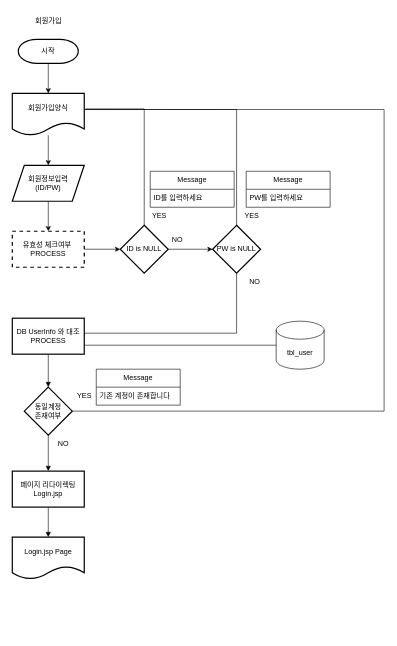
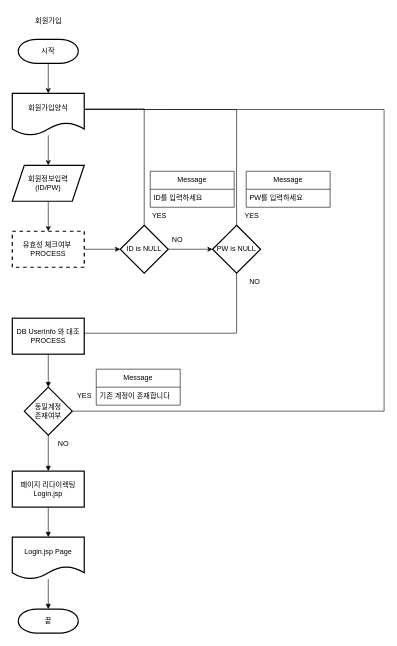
  <mxCell id="0" />
  <mxCell id="1" parent="0" />
  <mxCell id="2" value="회원가입" style="text;html=1;align=center;verticalAlign=middle;resizable=0;points=[];autosize=1;strokeColor=none;fillColor=none;" vertex="1" parent="1"><mxGeometry x="45" y="20" width="70" height="30" as="geometry" /></mxCell>
  <mxCell id="3" value="" style="edgeStyle=orthogonalEdgeStyle;rounded=0;orthogonalLoop=1;jettySize=auto;html=1;" edge="1" parent="1" source="4" target="6"><mxGeometry relative="1" as="geometry" /></mxCell>
  <mxCell id="4" value="시작" style="strokeWidth=2;html=1;shape=mxgraph.flowchart.terminator;whiteSpace=wrap;" vertex="1" parent="1"><mxGeometry x="30" y="65" width="100" height="40" as="geometry" /></mxCell>
  <mxCell id="5" value="" style="edgeStyle=orthogonalEdgeStyle;rounded=0;orthogonalLoop=1;jettySize=auto;html=1;" edge="1" parent="1" source="6" target="8"><mxGeometry relative="1" as="geometry" /></mxCell>
  <mxCell id="6" value="회원가입양식" style="shape=document;whiteSpace=wrap;html=1;boundedLbl=1;strokeWidth=2;" vertex="1" parent="1"><mxGeometry x="20" y="155" width="120" height="70" as="geometry" /></mxCell>
  <mxCell id="7" value="" style="edgeStyle=orthogonalEdgeStyle;rounded=0;orthogonalLoop=1;jettySize=auto;html=1;" edge="1" parent="1" source="8" target="10"><mxGeometry relative="1" as="geometry" /></mxCell>
  <mxCell id="8" value="회원정보입력&lt;br&gt;(ID/PW)" style="shape=parallelogram;perimeter=parallelogramPerimeter;whiteSpace=wrap;html=1;fixedSize=1;strokeWidth=2;" vertex="1" parent="1"><mxGeometry x="20" y="275" width="120" height="60" as="geometry" /></mxCell>
  <mxCell id="9" value="" style="edgeStyle=orthogonalEdgeStyle;rounded=0;orthogonalLoop=1;jettySize=auto;html=1;" edge="1" parent="1" source="10" target="13"><mxGeometry relative="1" as="geometry" /></mxCell>
  <mxCell id="10" value="유효성 체크여부&amp;nbsp;&lt;br&gt;PROCESS" style="whiteSpace=wrap;html=1;strokeWidth=2;dashed=1;" vertex="1" parent="1"><mxGeometry x="20" y="385" width="120" height="60" as="geometry" /></mxCell>
  <mxCell id="11" value="" style="edgeStyle=orthogonalEdgeStyle;rounded=0;orthogonalLoop=1;jettySize=auto;html=1;" edge="1" parent="1" source="13" target="16"><mxGeometry relative="1" as="geometry" /></mxCell>
  <mxCell id="12" value="" style="edgeStyle=orthogonalEdgeStyle;rounded=0;orthogonalLoop=1;jettySize=auto;html=1;endArrow=none;endFill=0;entryX=1.017;entryY=0.371;entryDx=0;entryDy=0;entryPerimeter=0;" edge="1" parent="1" source="13" target="6"><mxGeometry relative="1" as="geometry"><mxPoint x="240" y="215" as="targetPoint" /><Array as="points"><mxPoint x="240" y="181" /></Array></mxGeometry></mxCell>
  <mxCell id="13" value="ID is NULL" style="rhombus;whiteSpace=wrap;html=1;strokeWidth=2;" vertex="1" parent="1"><mxGeometry x="200" y="375" width="80" height="80" as="geometry" /></mxCell>
  <mxCell id="14" value="" style="edgeStyle=orthogonalEdgeStyle;rounded=0;orthogonalLoop=1;jettySize=auto;html=1;endArrow=none;endFill=0;entryX=1;entryY=0.386;entryDx=0;entryDy=0;entryPerimeter=0;" edge="1" parent="1" source="16" target="6"><mxGeometry relative="1" as="geometry"><mxPoint x="394" y="205" as="targetPoint" /><Array as="points"><mxPoint x="394" y="182" /></Array></mxGeometry></mxCell>
  <mxCell id="15" value="" style="edgeStyle=orthogonalEdgeStyle;rounded=0;orthogonalLoop=1;jettySize=auto;html=1;endArrow=none;endFill=0;entryX=1;entryY=0.5;entryDx=0;entryDy=0;" edge="1" parent="1" source="16" target="21"><mxGeometry relative="1" as="geometry"><mxPoint x="384" y="565" as="targetPoint" /><Array as="points"><mxPoint x="394" y="555" /></Array></mxGeometry></mxCell>
  <mxCell id="16" value="PW is NULL" style="rhombus;whiteSpace=wrap;html=1;strokeWidth=2;" vertex="1" parent="1"><mxGeometry x="354" y="375" width="80" height="80" as="geometry" /></mxCell>
  <mxCell id="17" value="YES" style="text;html=1;align=center;verticalAlign=middle;resizable=0;points=[];autosize=1;strokeColor=none;fillColor=none;" vertex="1" parent="1"><mxGeometry x="240" y="345" width="50" height="30" as="geometry" /></mxCell>
  <mxCell id="18" value="NO" style="text;html=1;align=center;verticalAlign=middle;resizable=0;points=[];autosize=1;strokeColor=none;fillColor=none;" vertex="1" parent="1"><mxGeometry x="275" y="385" width="40" height="30" as="geometry" /></mxCell>
  <mxCell id="19" value="YES" style="text;html=1;align=center;verticalAlign=middle;resizable=0;points=[];autosize=1;strokeColor=none;fillColor=none;" vertex="1" parent="1"><mxGeometry x="394" y="345" width="50" height="30" as="geometry" /></mxCell>
  <mxCell id="20" value="" style="edgeStyle=orthogonalEdgeStyle;rounded=0;orthogonalLoop=1;jettySize=auto;html=1;endArrow=block;endFill=1;" edge="1" parent="1" source="21" target="27"><mxGeometry relative="1" as="geometry" /></mxCell>
  <mxCell id="21" value="DB UserInfo 와 대조&lt;br&gt;PROCESS" style="whiteSpace=wrap;html=1;strokeWidth=2;" vertex="1" parent="1"><mxGeometry x="20" y="530" width="120" height="60" as="geometry" /></mxCell>
  <mxCell id="22" value="NO" style="text;html=1;align=center;verticalAlign=middle;resizable=0;points=[];autosize=1;strokeColor=none;fillColor=none;" vertex="1" parent="1"><mxGeometry x="404" y="455" width="40" height="30" as="geometry" /></mxCell>
- <mxCell id="23" value="tbl_user" style="shape=cylinder3;whiteSpace=wrap;html=1;boundedLbl=1;backgroundOutline=1;size=15;" vertex="1" parent="1"><mxGeometry x="460" y="535" width="80" height="80" as="geometry" /></mxCell>
- <mxCell id="24" value="" style="endArrow=none;html=1;rounded=0;exitX=1;exitY=0.75;exitDx=0;exitDy=0;entryX=0;entryY=0.5;entryDx=0;entryDy=0;entryPerimeter=0;" edge="1" parent="1" source="21" target="23"><mxGeometry width="50" height="50" relative="1" as="geometry"><mxPoint x="380" y="665" as="sourcePoint" /><mxPoint x="430" y="575" as="targetPoint" /></mxGeometry></mxCell>
  <mxCell id="25" value="" style="edgeStyle=orthogonalEdgeStyle;rounded=0;orthogonalLoop=1;jettySize=auto;html=1;endArrow=none;endFill=0;entryX=1.008;entryY=0.386;entryDx=0;entryDy=0;entryPerimeter=0;" edge="1" parent="1" source="27" target="6"><mxGeometry relative="1" as="geometry"><mxPoint x="580" y="685" as="targetPoint" /><Array as="points"><mxPoint x="640" y="685" /><mxPoint x="640" y="182" /></Array></mxGeometry></mxCell>
  <mxCell id="26" value="" style="edgeStyle=orthogonalEdgeStyle;rounded=0;orthogonalLoop=1;jettySize=auto;html=1;endArrow=block;endFill=1;" edge="1" parent="1" source="27" target="29"><mxGeometry relative="1" as="geometry" /></mxCell>
  <mxCell id="27" value="동일계정&lt;br&gt;존재여부" style="rhombus;whiteSpace=wrap;html=1;strokeWidth=2;" vertex="1" parent="1"><mxGeometry x="40" y="645" width="80" height="80" as="geometry" /></mxCell>
  <mxCell id="28" value="" style="edgeStyle=orthogonalEdgeStyle;rounded=0;orthogonalLoop=1;jettySize=auto;html=1;endArrow=block;endFill=1;" edge="1" parent="1" source="29" target="31"><mxGeometry relative="1" as="geometry" /></mxCell>
  <mxCell id="29" value="페이지 리다이렉팅&lt;br&gt;Login.jsp" style="whiteSpace=wrap;html=1;strokeWidth=2;" vertex="1" parent="1"><mxGeometry x="20" y="785" width="120" height="60" as="geometry" /></mxCell>
+ <mxCell id="30" value="" style="edgeStyle=orthogonalEdgeStyle;rounded=0;orthogonalLoop=1;jettySize=auto;html=1;endArrow=block;endFill=1;" edge="1" parent="1" source="31" target="32"><mxGeometry relative="1" as="geometry" /></mxCell>
  <mxCell id="31" value="Login.jsp Page" style="shape=document;whiteSpace=wrap;html=1;boundedLbl=1;strokeWidth=2;" vertex="1" parent="1"><mxGeometry x="20" y="895" width="120" height="70" as="geometry" /></mxCell>
+ <mxCell id="32" value="끝" style="strokeWidth=2;html=1;shape=mxgraph.flowchart.terminator;whiteSpace=wrap;" vertex="1" parent="1"><mxGeometry x="30" y="1015" width="100" height="40" as="geometry" /></mxCell>
  <mxCell id="33" value="YES" style="text;html=1;align=center;verticalAlign=middle;resizable=0;points=[];autosize=1;strokeColor=none;fillColor=none;" vertex="1" parent="1"><mxGeometry x="115" y="645" width="50" height="30" as="geometry" /></mxCell>
  <mxCell id="34" value="NO" style="text;html=1;align=center;verticalAlign=middle;resizable=0;points=[];autosize=1;strokeColor=none;fillColor=none;" vertex="1" parent="1"><mxGeometry x="85" y="725" width="40" height="30" as="geometry" /></mxCell>
  <mxCell id="35" value="Message" style="swimlane;fontStyle=0;childLayout=stackLayout;horizontal=1;startSize=30;horizontalStack=0;resizeParent=1;resizeParentMax=0;resizeLast=0;collapsible=1;marginBottom=0;whiteSpace=wrap;html=1;" vertex="1" parent="1"><mxGeometry x="250" y="285" width="140" height="60" as="geometry" /></mxCell>
  <mxCell id="36" value="ID를 입력하세요" style="text;strokeColor=none;fillColor=none;align=left;verticalAlign=middle;spacingLeft=4;spacingRight=4;overflow=hidden;points=[[0,0.5],[1,0.5]];portConstraint=eastwest;rotatable=0;whiteSpace=wrap;html=1;" vertex="1" parent="35"><mxGeometry y="30" width="140" height="30" as="geometry" /></mxCell>
  <mxCell id="37" value="Message" style="swimlane;fontStyle=0;childLayout=stackLayout;horizontal=1;startSize=30;horizontalStack=0;resizeParent=1;resizeParentMax=0;resizeLast=0;collapsible=1;marginBottom=0;whiteSpace=wrap;html=1;" vertex="1" parent="1"><mxGeometry x="410" y="285" width="140" height="60" as="geometry" /></mxCell>
  <mxCell id="38" value="PW를 입력하세요" style="text;strokeColor=none;fillColor=none;align=left;verticalAlign=middle;spacingLeft=4;spacingRight=4;overflow=hidden;points=[[0,0.5],[1,0.5]];portConstraint=eastwest;rotatable=0;whiteSpace=wrap;html=1;" vertex="1" parent="37"><mxGeometry y="30" width="140" height="30" as="geometry" /></mxCell>
  <mxCell id="39" value="Message" style="swimlane;fontStyle=0;childLayout=stackLayout;horizontal=1;startSize=30;horizontalStack=0;resizeParent=1;resizeParentMax=0;resizeLast=0;collapsible=1;marginBottom=0;whiteSpace=wrap;html=1;" vertex="1" parent="1"><mxGeometry x="160" y="615" width="140" height="60" as="geometry" /></mxCell>
  <mxCell id="40" value="기존 계정이 존재합니다" style="text;strokeColor=none;fillColor=none;align=left;verticalAlign=middle;spacingLeft=4;spacingRight=4;overflow=hidden;points=[[0,0.5],[1,0.5]];portConstraint=eastwest;rotatable=0;whiteSpace=wrap;html=1;" vertex="1" parent="39"><mxGeometry y="30" width="140" height="30" as="geometry" /></mxCell>
